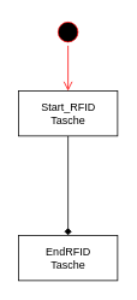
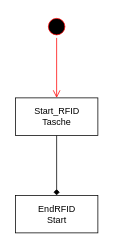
  <mxCell id="0" />
  <mxCell id="1" parent="0" />
  <mxCell id="2" value="" style="ellipse;html=1;shape=startState;fillColor=#000000;strokeColor=#ff0000;" parent="1" vertex="1"><mxGeometry x="60" y="20" width="30" height="30" as="geometry" /></mxCell>
  <mxCell id="3" value="" style="edgeStyle=orthogonalEdgeStyle;html=1;verticalAlign=bottom;endArrow=open;endSize=8;strokeColor=#ff0000;entryX=0.5;entryY=0;entryDx=0;entryDy=0;" parent="1" source="2" target="5" edge="1"><mxGeometry relative="1" as="geometry"><mxPoint x="75" y="110" as="targetPoint" /></mxGeometry></mxCell>
  <mxCell id="4" value="" style="edgeStyle=orthogonalEdgeStyle;rounded=0;orthogonalLoop=1;jettySize=auto;html=1;endArrow=diamond;" parent="1" source="5" target="6" edge="1"><mxGeometry relative="1" as="geometry" /></mxCell>
- <mxCell id="5" value="Start_RFID&lt;br&gt;Tasche" style="html=1;" parent="1" vertex="1"><mxGeometry x="20" y="100" width="110" height="50" as="geometry" /></mxCell>
- <mxCell id="6" value="EndRFID&lt;br&gt;Tasche" style="html=1;" parent="1" vertex="1"><mxGeometry x="20" y="260" width="110" height="50" as="geometry" /></mxCell>
+ <mxCell id="5" value="Start_RFID&lt;br&gt;Tasche" style="html=1;" parent="1" vertex="1"><mxGeometry x="20" y="130" width="110" height="50" as="geometry" /></mxCell>
+ <mxCell id="6" value="EndRFID&lt;br&gt;Start" style="html=1;" parent="1" vertex="1"><mxGeometry x="20" y="260" width="110" height="50" as="geometry" /></mxCell>
